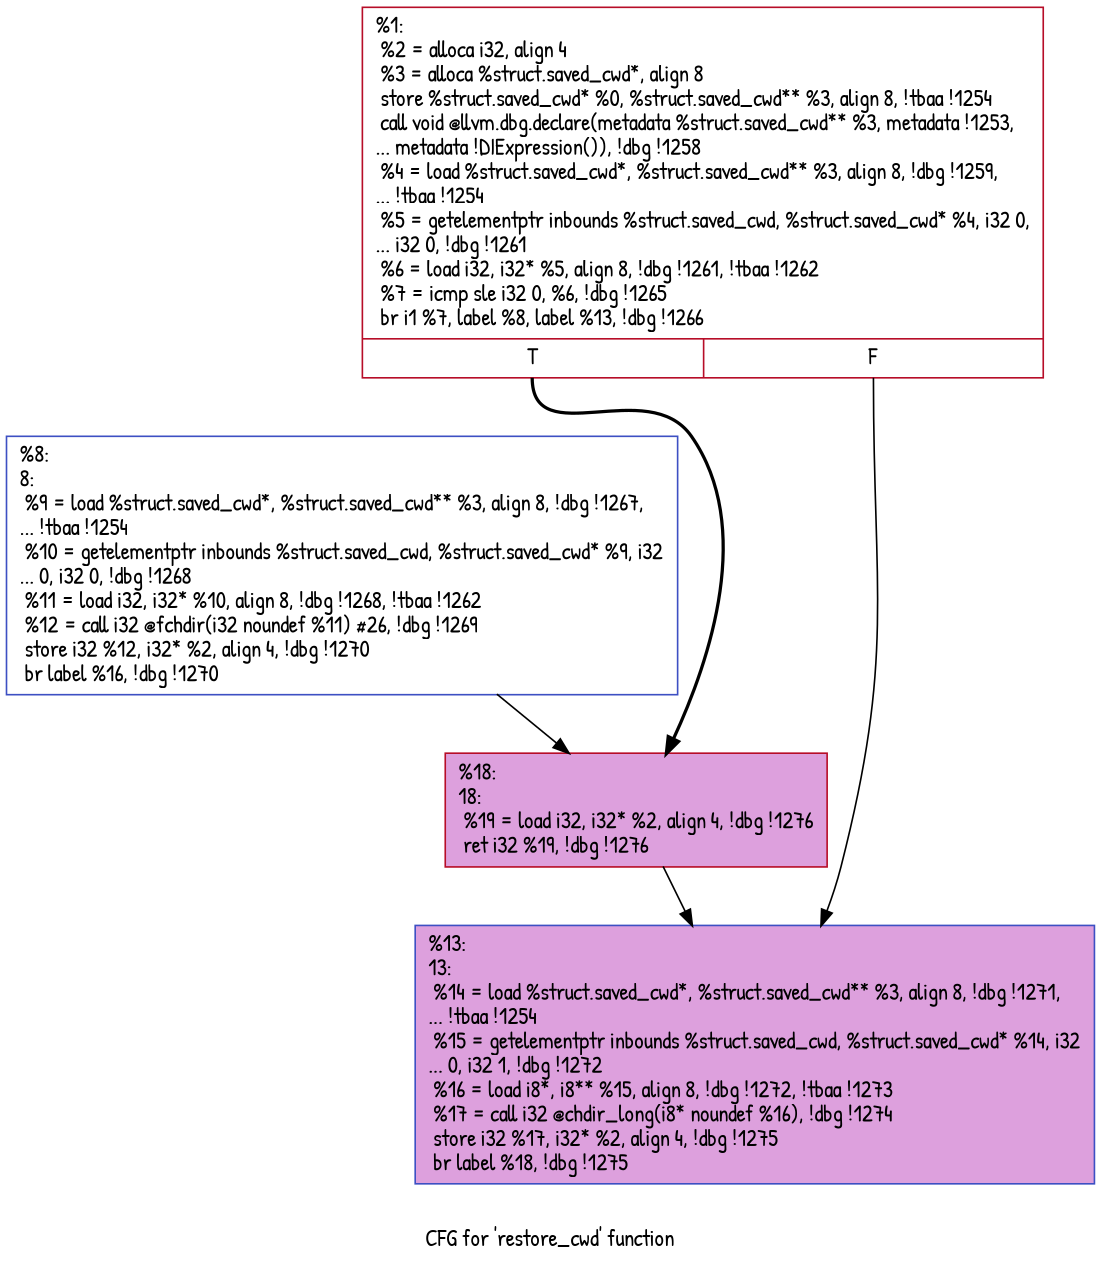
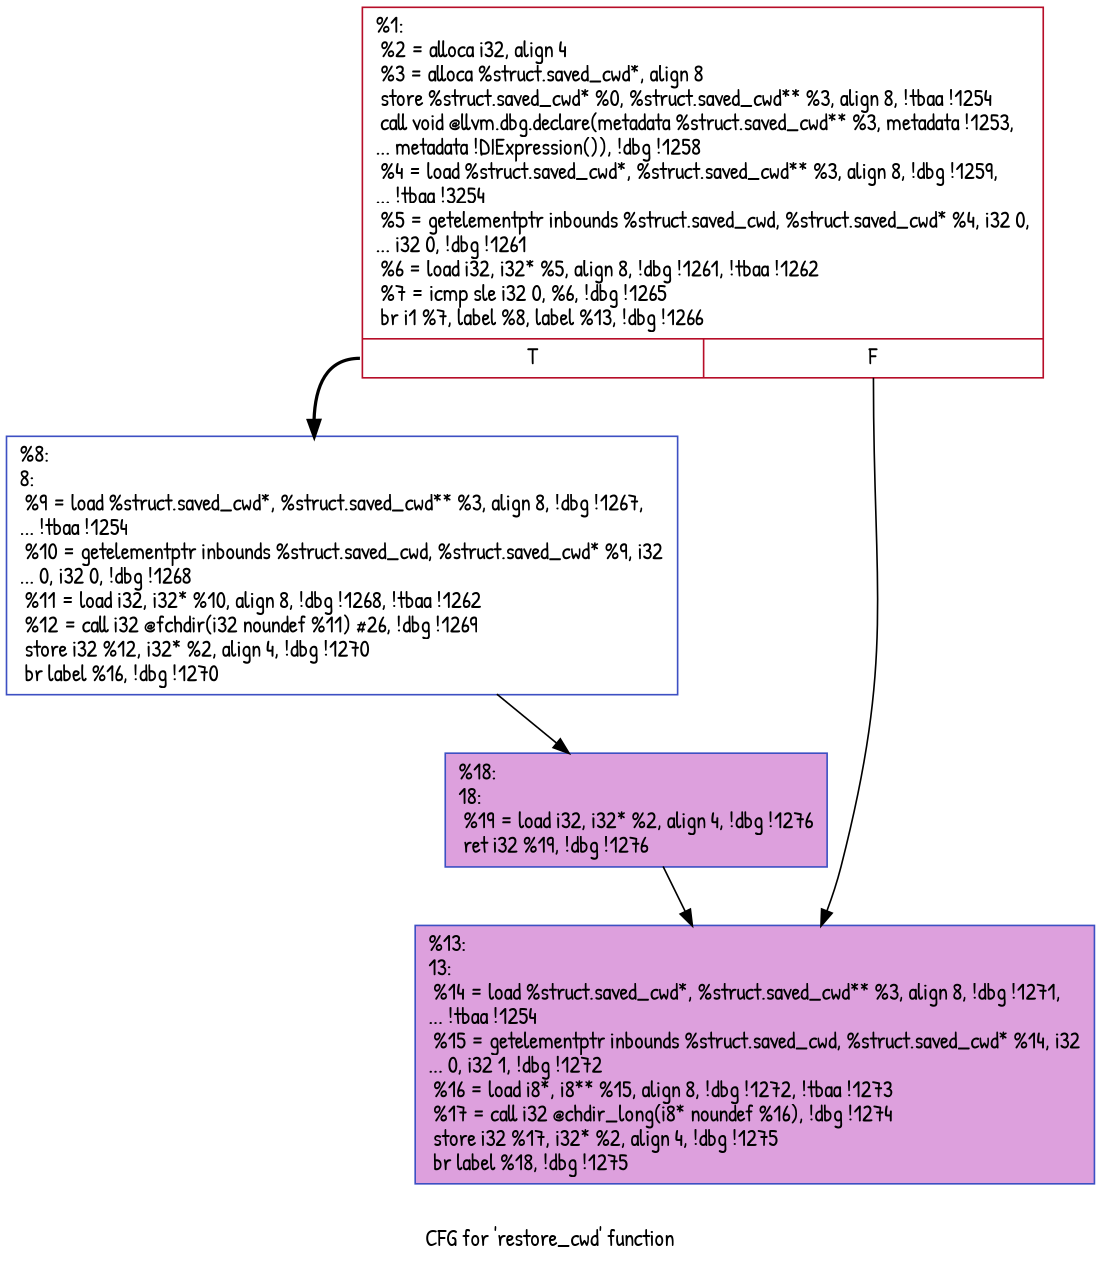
  digraph {
    fontname="Patrick Hand"
    label="CFG for 'restore_cwd' function"
    node [color="#b70d28ff" fillcolor=white fontname="Patrick Hand" shape=record style=filled]
    edge [fontname="Patrick Hand" style=solid]
-   n1 [label="{%1:\l  %2 = alloca i32, align 4\l  %3 = alloca %struct.saved_cwd*, align 8\l  store %struct.saved_cwd* %0, %struct.saved_cwd** %3, align 8, !tbaa !1254\l  call void @llvm.dbg.declare(metadata %struct.saved_cwd** %3, metadata !1253,\l... metadata !DIExpression()), !dbg !1258\l  %4 = load %struct.saved_cwd*, %struct.saved_cwd** %3, align 8, !dbg !1259,\l... !tbaa !1254\l  %5 = getelementptr inbounds %struct.saved_cwd, %struct.saved_cwd* %4, i32 0,\l... i32 0, !dbg !1261\l  %6 = load i32, i32* %5, align 8, !dbg !1261, !tbaa !1262\l  %7 = icmp sle i32 0, %6, !dbg !1265\l  br i1 %7, label %8, label %13, !dbg !1266\l|{<s0>T|<s1>F}}"]
+   n1 [label="{%1:\l  %2 = alloca i32, align 4\l  %3 = alloca %struct.saved_cwd*, align 8\l  store %struct.saved_cwd* %0, %struct.saved_cwd** %3, align 8, !tbaa !1254\l  call void @llvm.dbg.declare(metadata %struct.saved_cwd** %3, metadata !1253,\l... metadata !DIExpression()), !dbg !1258\l  %4 = load %struct.saved_cwd*, %struct.saved_cwd** %3, align 8, !dbg !1259,\l... !tbaa !3254\l  %5 = getelementptr inbounds %struct.saved_cwd, %struct.saved_cwd* %4, i32 0,\l... i32 0, !dbg !1261\l  %6 = load i32, i32* %5, align 8, !dbg !1261, !tbaa !1262\l  %7 = icmp sle i32 0, %6, !dbg !1265\l  br i1 %7, label %8, label %13, !dbg !1266\l|{<s0>T|<s1>F}}"]
    n2 [color="#3d50c3ff" label="{%8:\l8:                                                \l  %9 = load %struct.saved_cwd*, %struct.saved_cwd** %3, align 8, !dbg !1267,\l... !tbaa !1254\l  %10 = getelementptr inbounds %struct.saved_cwd, %struct.saved_cwd* %9, i32\l... 0, i32 0, !dbg !1268\l  %11 = load i32, i32* %10, align 8, !dbg !1268, !tbaa !1262\l  %12 = call i32 @fchdir(i32 noundef %11) #26, !dbg !1269\l  store i32 %12, i32* %2, align 4, !dbg !1270\l  br label %16, !dbg !1270\l}"]
    n3 [color="#3d50c3ff" fillcolor=plum label="{%13:\l13:                                               \l  %14 = load %struct.saved_cwd*, %struct.saved_cwd** %3, align 8, !dbg !1271,\l... !tbaa !1254\l  %15 = getelementptr inbounds %struct.saved_cwd, %struct.saved_cwd* %14, i32\l... 0, i32 1, !dbg !1272\l  %16 = load i8*, i8** %15, align 8, !dbg !1272, !tbaa !1273\l  %17 = call i32 @chdir_long(i8* noundef %16), !dbg !1274\l  store i32 %17, i32* %2, align 4, !dbg !1275\l  br label %18, !dbg !1275\l}"]
-   n4 [fillcolor=plum label="{%18:\l18:                                               \l  %19 = load i32, i32* %2, align 4, !dbg !1276\l  ret i32 %19, !dbg !1276\l}"]
-   n1 -> n4 [style=bold tailport=s0]
+   n4 [color="#3d50c3ff" fillcolor=plum label="{%18:\l18:                                               \l  %19 = load i32, i32* %2, align 4, !dbg !1276\l  ret i32 %19, !dbg !1276\l}"]
+   n1 -> n2 [style=bold tailport=s0]
    n1 -> n3 [tailport=s1]
    n2 -> n4
    n4 -> n3
  }
